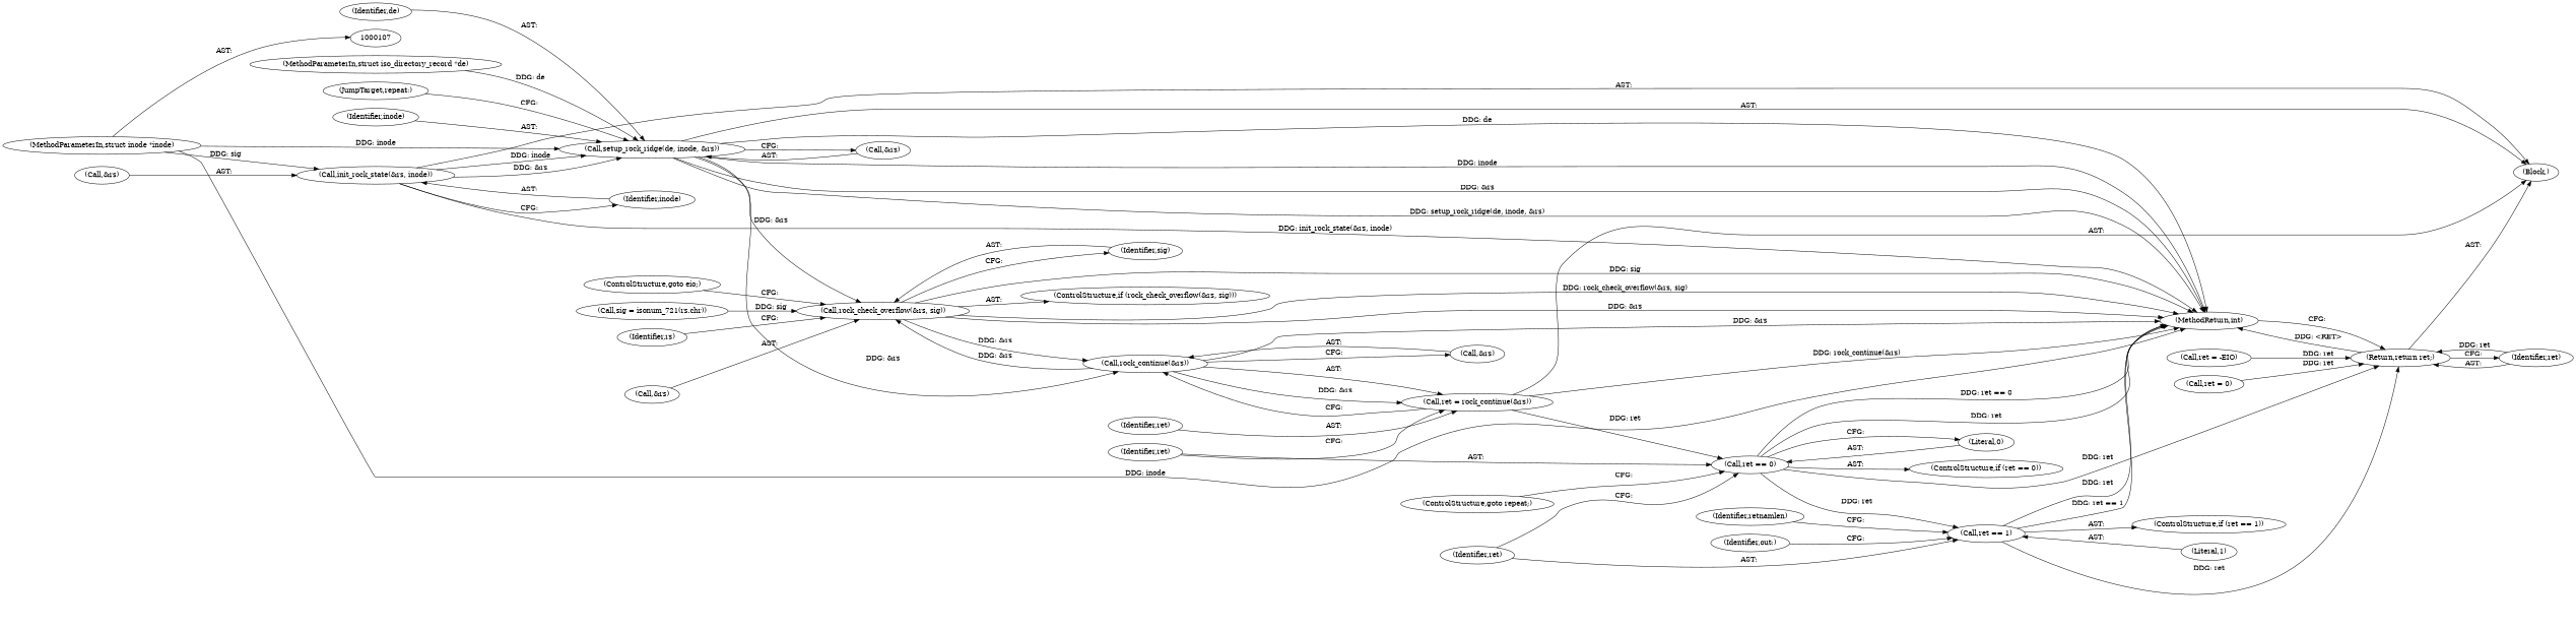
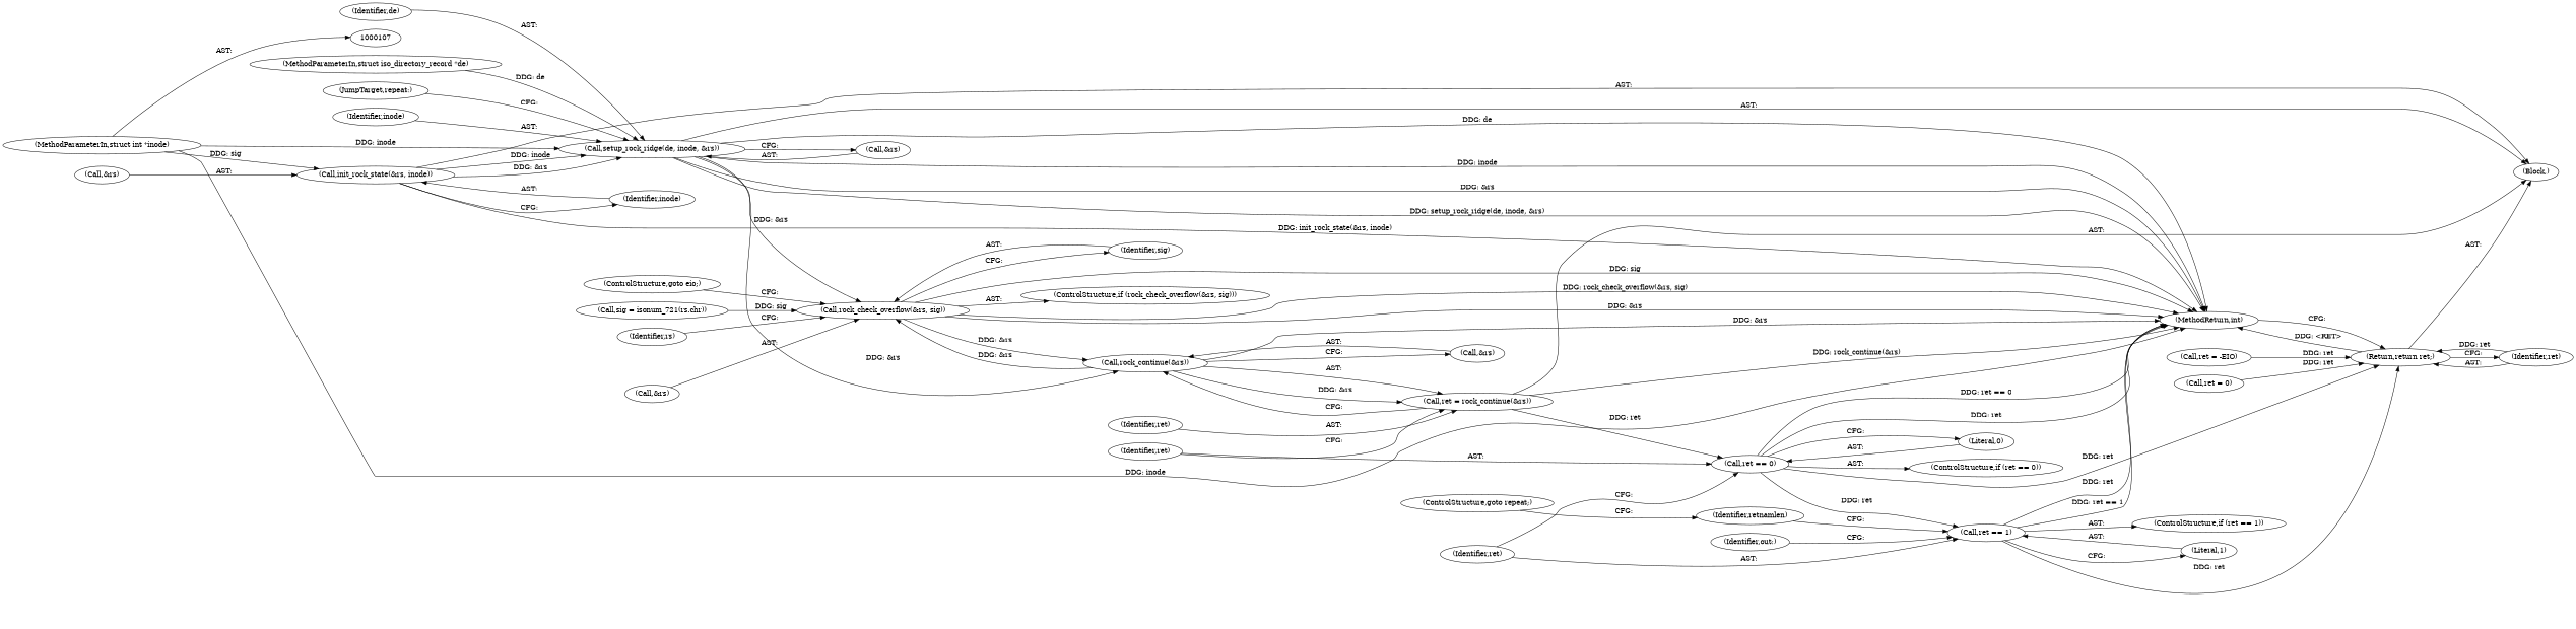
  digraph {
    rankdir=LR
    n1 [label="(Call,init_rock_state(&rs, inode))"]
    n2 [label="(Call,setup_rock_ridge(de, inode, &rs))"]
    n3 [label="(Identifier,inode)"]
    n4 [label="(Block,)"]
    n5 [label="(MethodReturn,int)"]
    n6 [label="(Call,rock_check_overflow(&rs, sig))"]
    n7 [label="(Call,rock_continue(&rs))"]
    n8 [label="(Call,&rs)"]
    n9 [label="(Return,return ret;)"]
-   n10 [label="(MethodParameterIn,struct inode *inode)"]
+   n10 [label="(MethodParameterIn,struct int *inode)"]
    1000107
    n12 [label="(ControlStructure,if (rock_check_overflow(&rs, sig)))"]
    n13 [label="(Identifier,sig)"]
    n14 [label="(Call,ret = rock_continue(&rs))"]
    n15 [label="(Call,&rs)"]
    n16 [label="(Call,ret == 0)"]
    n17 [label="(Call,ret == 1)"]
    n18 [label="(Literal,0)"]
    n19 [label="(ControlStructure,if (ret == 0))"]
    n20 [label="(Literal,1)"]
    n21 [label="(ControlStructure,if (ret == 1))"]
    n22 [label="(Identifier,ret)"]
    n23 [label="(ControlStructure,goto eio;)"]
    n24 [label="(Call,sig = isonum_721(rs.chr))"]
    n25 [label="(Identifier,de)"]
    n26 [label="(MethodParameterIn,struct iso_directory_record *de)"]
    n27 [label="(JumpTarget,repeat:)"]
    n28 [label="(Identifier,out:)"]
    n29 [label="(Identifier,inode)"]
    n30 [label="(Call,&rs)"]
    n31 [label="(Call,ret = -EIO)"]
    n32 [label="(Identifier,ret)"]
    n33 [label="(Identifier,retnamlen)"]
    n34 [label="(Identifier,ret)"]
    n35 [label="(Identifier,rs)"]
    n36 [label="(Call,&rs)"]
    n37 [label="(Identifier,ret)"]
    n38 [label="(ControlStructure,goto repeat;)"]
    n39 [label="(Call,ret = 0)"]
    n1 -> n2 [label="DDG: inode"]
    n1 -> n2 [label="DDG: &rs"]
    n1 -> n3 [label="CFG: "]
    n1 -> n4 [label="AST: "]
    n1 -> n5 [label="DDG: init_rock_state(&rs, inode)"]
    n2 -> n4 [label="AST: "]
    n2 -> n5 [label="DDG: &rs"]
    n2 -> n5 [label="DDG: setup_rock_ridge(de, inode, &rs)"]
    n2 -> n5 [label="DDG: de"]
    n2 -> n5 [label="DDG: inode"]
    n2 -> n6 [label="DDG: &rs"]
    n2 -> n7 [label="DDG: &rs"]
    n2 -> n8 [label="CFG: "]
    n3 -> n1 [label="AST: "]
    n5 -> n9 [label="CFG: "]
    n6 -> n5 [label="DDG: sig"]
    n6 -> n5 [label="DDG: rock_check_overflow(&rs, sig)"]
    n6 -> n5 [label="DDG: &rs"]
    n6 -> n7 [label="DDG: &rs"]
    n6 -> n12 [label="AST: "]
    n6 -> n13 [label="CFG: "]
    n7 -> n5 [label="DDG: &rs"]
    n7 -> n6 [label="DDG: &rs"]
    n7 -> n14 [label="AST: "]
    n7 -> n14 [label="DDG: &rs"]
    n7 -> n15 [label="CFG: "]
    n8 -> n2 [label="AST: "]
    n9 -> n4 [label="AST: "]
    n9 -> n5 [label="DDG: <RET>"]
    n9 -> n22 [label="CFG: "]
    n10 -> n1 [label="DDG: sig"]
    n10 -> n2 [label="DDG: inode"]
    n10 -> n5 [label="DDG: inode"]
    n10 -> 1000107 [label="AST: "]
    n13 -> n6 [label="AST: "]
    n14 -> n4 [label="AST: "]
    n14 -> n5 [label="DDG: rock_continue(&rs)"]
    n14 -> n7 [label="CFG: "]
    n14 -> n16 [label="DDG: ret"]
    n15 -> n7 [label="AST: "]
    n16 -> n5 [label="DDG: ret == 0"]
    n16 -> n5 [label="DDG: ret"]
    n16 -> n9 [label="DDG: ret"]
    n16 -> n17 [label="DDG: ret"]
    n16 -> n18 [label="CFG: "]
    n16 -> n19 [label="AST: "]
    n17 -> n5 [label="DDG: ret"]
    n17 -> n5 [label="DDG: ret == 1"]
    n17 -> n9 [label="DDG: ret"]
+   n17 -> n20 [label="CFG: "]
    n17 -> n21 [label="AST: "]
    n18 -> n16 [label="AST: "]
    n20 -> n17 [label="AST: "]
    n22 -> n9 [label="AST: "]
    n22 -> n9 [label="DDG: ret"]
    n23 -> n6 [label="CFG: "]
    n24 -> n6 [label="DDG: sig"]
    n25 -> n2 [label="AST: "]
    n26 -> n2 [label="DDG: de"]
    n27 -> n2 [label="CFG: "]
    n28 -> n17 [label="CFG: "]
    n29 -> n2 [label="AST: "]
    n30 -> n1 [label="AST: "]
    n31 -> n9 [label="DDG: ret"]
    n32 -> n14 [label="CFG: "]
    n32 -> n16 [label="AST: "]
    n33 -> n17 [label="CFG: "]
    n34 -> n14 [label="AST: "]
    n35 -> n6 [label="CFG: "]
    n36 -> n6 [label="AST: "]
    n37 -> n16 [label="CFG: "]
    n37 -> n17 [label="AST: "]
-   n38 -> n16 [label="CFG: "]
+   n38 -> n33 [label="CFG: "]
    n39 -> n9 [label="DDG: ret"]
  }
